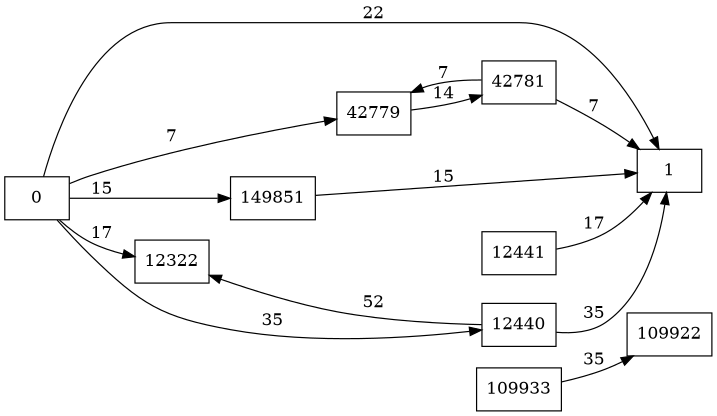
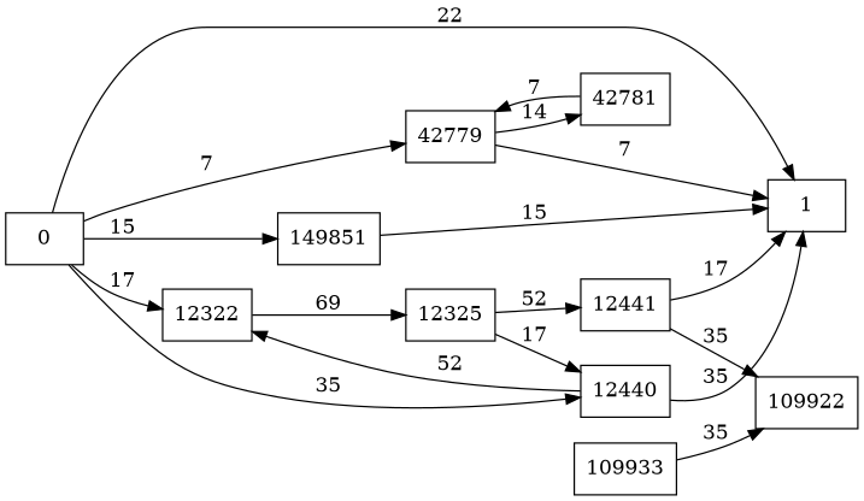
  digraph {
    rankdir=LR
    node [shape=rectangle]
    12322
+   12325
    12441
    12440
    1
    109922
    109933
    42779
    42781
    149851
    0
+   12322 -> 12325 [label=69]
+   12325 -> 12441 [label=52]
+   12325 -> 12440 [label=17]
    12441 -> 1 [label=17]
+   12441 -> 109922 [label=35]
    12440 -> 12322 [label=52]
    12440 -> 1 [label=35]
    109933 -> 109922 [label=35]
    42779 -> 42781 [label=14]
-   42781 -> 1 [label=7]
+   42779 -> 1 [label=7]
    42781 -> 42779 [label=7]
    149851 -> 1 [label=15]
    0 -> 12322 [label=17]
    0 -> 12440 [label=35]
    0 -> 1 [label=22]
    0 -> 42779 [label=7]
    0 -> 149851 [label=15]
  }
